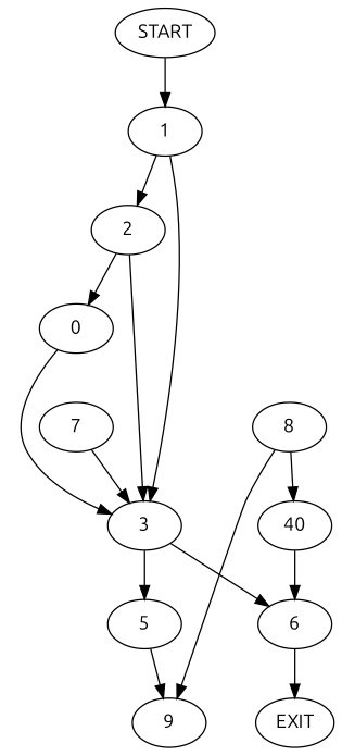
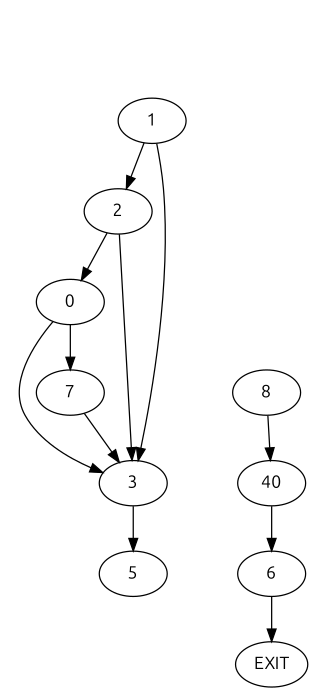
  digraph {
    fontname=Ubuntu
    node [fontname=Ubuntu]
    edge [fontname=Ubuntu]
-   n1 [label=START]
    1
    2
    3
    n5 [label=EXIT]
    n6 [label=0]
    5
    6
    7
-   9
    8
    n12 [label=40]
-   n1 -> 1
    1 -> 2
    1 -> 3
    2 -> 3
    2 -> n6
    3 -> 5
-   3 -> 6
    n6 -> 3
-   5 -> 9
+   n6 -> 7
    6 -> n5
    7 -> 3
-   8 -> 9
    8 -> n12
    n12 -> 6
  }
